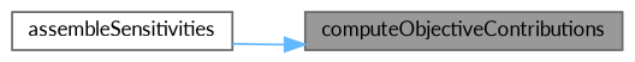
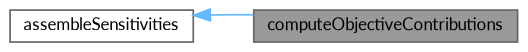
  digraph {
    rankdir=RL
    fontname=Lato
    node [fontname=Lato fontsize=10 shape=box style=filled]
    n1 [color=gray40 fillcolor=grey60 fontcolor=black height=0.2 label=computeObjectiveContributions width=0.4]
    n2 [color=grey40 fillcolor=white height=0.2 label=assembleSensitivities width=0.4]
-   n1 -> n2 [color=steelblue1 dir=back fontname=Lato fontsize=10 labelfontname=Helvetica labelfontsize=10 style=solid]
+   n2 -> n1 [color=steelblue1 dir=back fontname=Lato fontsize=10 labelfontname=Helvetica labelfontsize=10 style=solid]
  }
